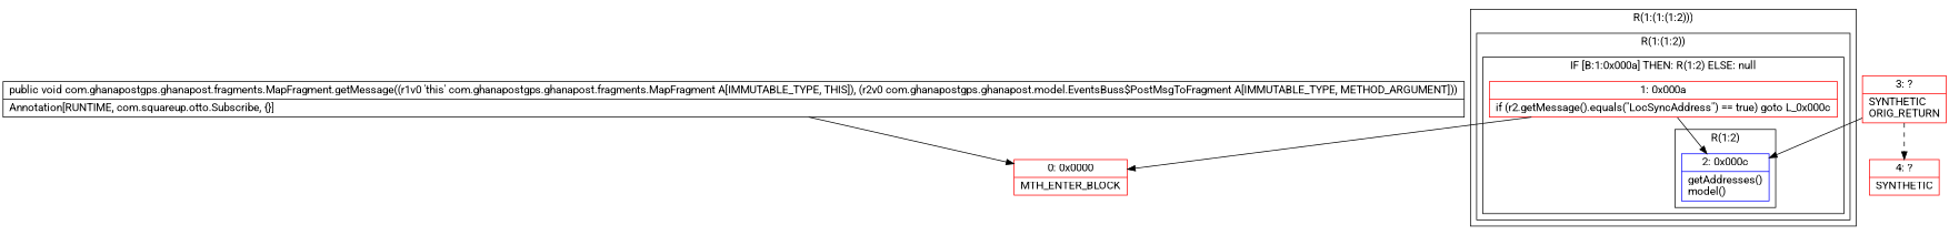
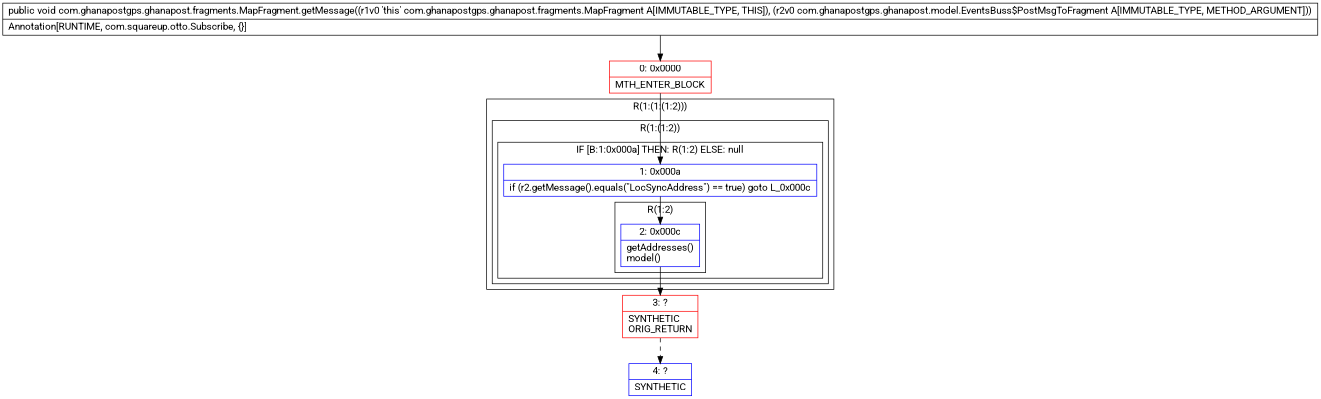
  digraph {
    fontname=Roboto
    node [color=red fontname=Roboto shape=record]
    edge [fontname=Roboto]
    n1 [color=blue label="{2\:\ 0x000c|getAddresses()\lmodel()\l}"]
-   n2 [label="{1\:\ 0x000a|if (r2.getMessage().equals(\"LocSyncAddress\") == true) goto L_0x000c\l}"]
+   n2 [color=blue label="{1\:\ 0x000a|if (r2.getMessage().equals(\"LocSyncAddress\") == true) goto L_0x000c\l}"]
    n3 [label="{3\:\ ?|SYNTHETIC\lORIG_RETURN\l}"]
-   n4 [label="{4\:\ ?|SYNTHETIC\l}"]
+   n4 [color=blue label="{4\:\ ?|SYNTHETIC\l}"]
    n5 [label="{0\:\ 0x0000|MTH_ENTER_BLOCK\l}"]
    n6 [label="{public void com.ghanapostgps.ghanapost.fragments.MapFragment.getMessage((r1v0 'this' com.ghanapostgps.ghanapost.fragments.MapFragment A[IMMUTABLE_TYPE, THIS]), (r2v0 com.ghanapostgps.ghanapost.model.EventsBuss$PostMsgToFragment A[IMMUTABLE_TYPE, METHOD_ARGUMENT]))  | Annotation[RUNTIME, com.squareup.otto.Subscribe, \{\}]\l}" color=""]
    subgraph cluster_1 {
      label="R(1:(1:(1:2)))"
      subgraph cluster_2 {
        label="R(1:(1:2))"
        subgraph cluster_3 {
          label="IF [B:1:0x000a] THEN: R(1:2) ELSE: null"
          n2
          subgraph cluster_4 {
            label="R(1:2)"
            n1
          }
        }
      }
    }
-   n3 -> n1
+   n1 -> n3
    n2 -> n1
    n3 -> n4 [style=dashed]
-   n2 -> n5
+   n5 -> n2
    n6 -> n5
  }
